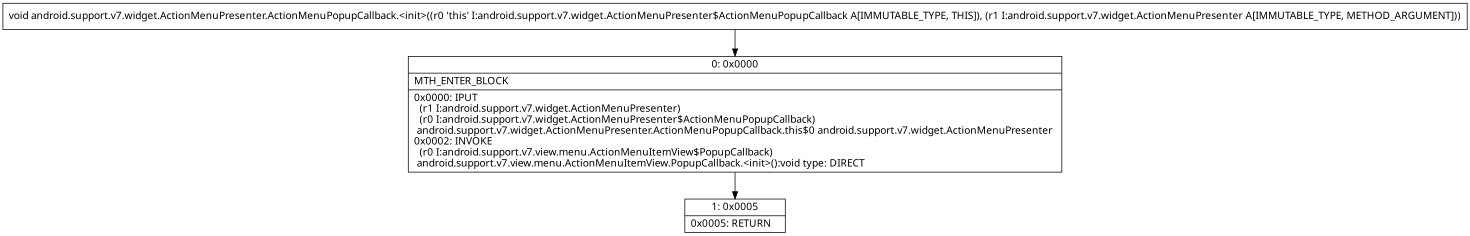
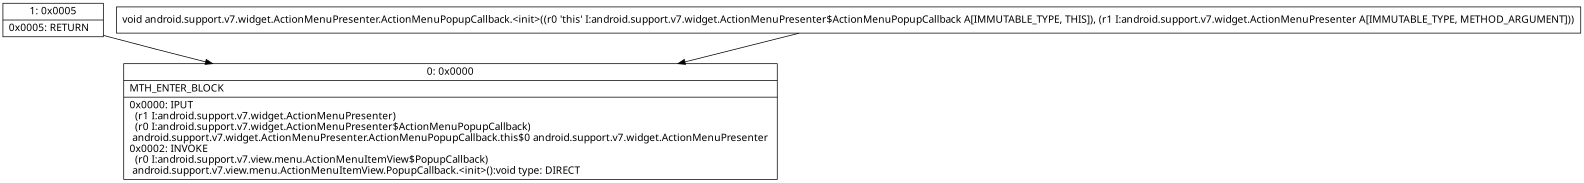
  digraph {
    fontname="Noto Sans"
    node [shape=record fontname="Noto Sans"]
    edge [fontname="Noto Sans"]
    n1 [label="{0\:\ 0x0000|MTH_ENTER_BLOCK\l|0x0000: IPUT  \l  (r1 I:android.support.v7.widget.ActionMenuPresenter)\l  (r0 I:android.support.v7.widget.ActionMenuPresenter$ActionMenuPopupCallback)\l android.support.v7.widget.ActionMenuPresenter.ActionMenuPopupCallback.this$0 android.support.v7.widget.ActionMenuPresenter \l0x0002: INVOKE  \l  (r0 I:android.support.v7.view.menu.ActionMenuItemView$PopupCallback)\l android.support.v7.view.menu.ActionMenuItemView.PopupCallback.\<init\>():void type: DIRECT \l}"]
    n2 [label="{1\:\ 0x0005|0x0005: RETURN   \l}"]
    n3 [label="{void android.support.v7.widget.ActionMenuPresenter.ActionMenuPopupCallback.\<init\>((r0 'this' I:android.support.v7.widget.ActionMenuPresenter$ActionMenuPopupCallback A[IMMUTABLE_TYPE, THIS]), (r1 I:android.support.v7.widget.ActionMenuPresenter A[IMMUTABLE_TYPE, METHOD_ARGUMENT])) }"]
-   n1 -> n2
+   n2 -> n1
    n3 -> n1
  }
